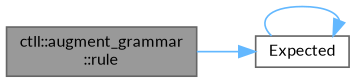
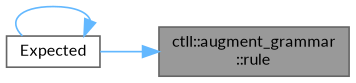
  digraph {
    rankdir=LR
    fontname=Lato
    node [fontname=Lato fontsize=10 shape=box style=filled]
    edge [color=steelblue1 fontname=Lato fontsize=10 labelfontname=Helvetica labelfontsize=10 style=solid]
    n1 [color=gray40 fillcolor=grey60 fontcolor=black height=0.2 label="ctll::augment_grammar\l::rule" width=0.4]
    n2 [color=grey40 fillcolor=white height=0.2 label=Expected width=0.4]
-   n1 -> n2
+   n2 -> n1
    n2 -> n2
  }
